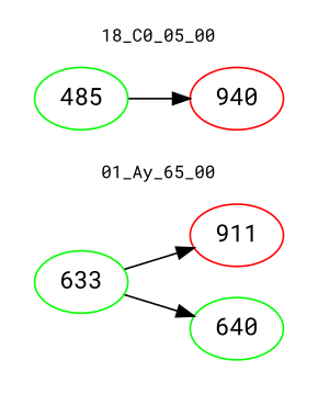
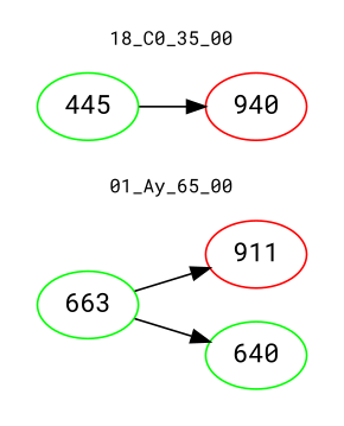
  digraph {
    fontname="Roboto Mono"
    rankdir=LR
    node [color=green fontname="Roboto Mono"]
    edge [color=black fontname="Roboto Mono"]
-   n1 [label=633]
+   n1 [label=663]
    n2 [label=640]
    n3 [color=red label=911]
-   n4 [label=485]
+   n4 [label=445]
    n5 [color=red label=940]
    subgraph cluster_1 {
      color=white
      fontsize=10
      label="01_Ay_65_00"
      n1
      n2
      n3
    }
    subgraph cluster_2 {
      color=white
      fontsize=10
-     label="18_C0_05_00"
+     label="18_C0_35_00"
      n4
      n5
    }
    n1 -> n2
    n1 -> n3
    n4 -> n5
  }
